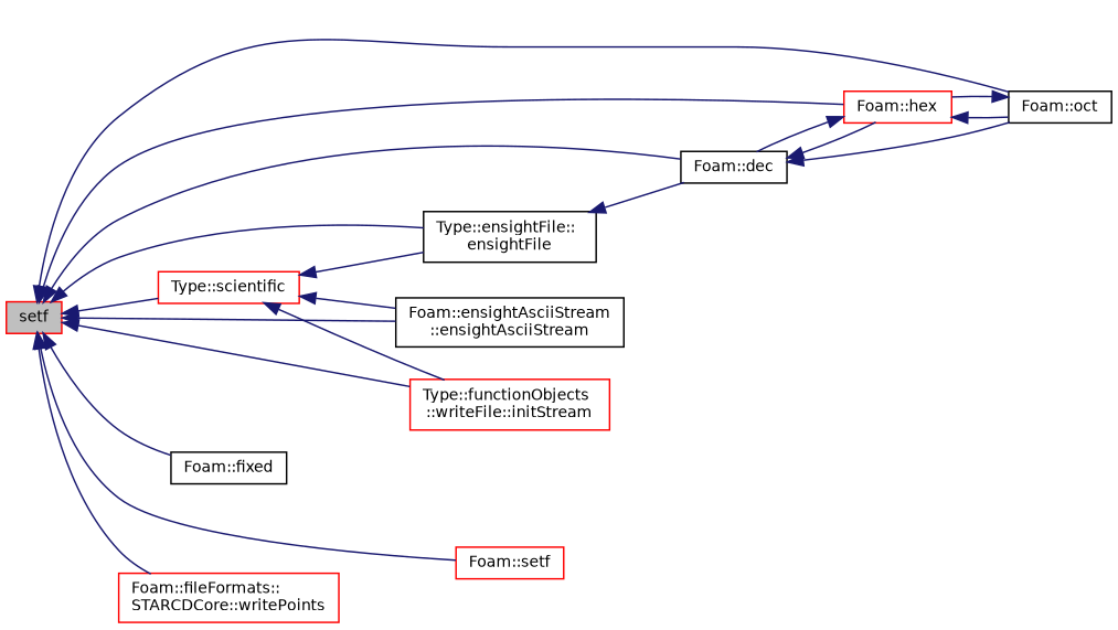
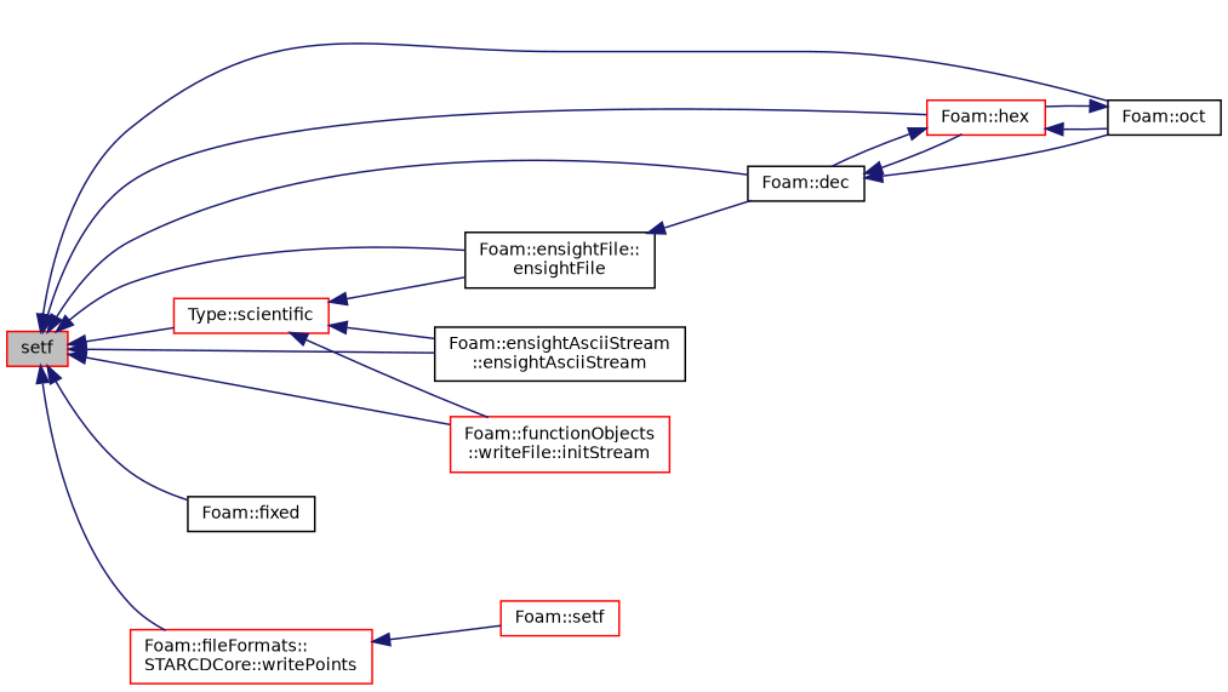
  digraph {
    rankdir=LR
    node [color=red fontname=Helvetica fontsize=10 shape=record]
    edge [color=midnightblue dir=back fontname=Helvetica fontsize=10 labelfontname=Helvetica labelfontsize=10 style=solid]
    n1 [fillcolor=grey75 fontcolor=black height=0.2 label=setf style=filled width=0.4]
    n2 [color=black height=0.2 label="Foam::dec" width=0.4]
    n3 [height=0.2 label="Foam::hex" width=0.4]
    n4 [color=black height=0.2 label="Foam::oct" width=0.4]
    n5 [color=black height=0.2 label="Foam::ensightAsciiStream\l::ensightAsciiStream" width=0.4]
-   n6 [color=black height=0.2 label="Type::ensightFile::\lensightFile" width=0.4]
+   n6 [color=black height=0.2 label="Foam::ensightFile::\lensightFile" width=0.4]
    n7 [color=black height=0.2 label="Foam::fixed" width=0.4]
-   n8 [height=0.2 label="Type::functionObjects\l::writeFile::initStream" width=0.4]
+   n8 [height=0.2 label="Foam::functionObjects\l::writeFile::initStream" width=0.4]
    n9 [height=0.2 label="Type::scientific" width=0.4]
    n10 [height=0.2 label="Foam::setf" width=0.4]
    n11 [height=0.2 label="Foam::fileFormats::\lSTARCDCore::writePoints" width=0.4]
    n1 -> n2
    n1 -> n3
    n1 -> n4
    n1 -> n5
    n1 -> n6
    n1 -> n7
    n1 -> n8
    n1 -> n9
-   n1 -> n10
+   n11 -> n10
    n1 -> n11
    n2 -> n3
    n2 -> n4
    n3 -> n2
    n3 -> n4
    n4 -> n3
    n6 -> n2
    n9 -> n5
    n9 -> n6
    n9 -> n8
  }
